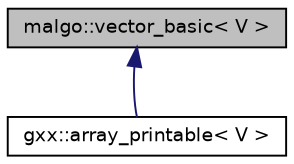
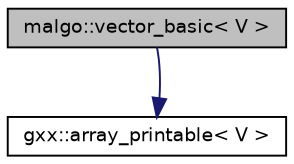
  digraph {
    node [color=black fontname=Helvetica fontsize=10 shape=record style=filled]
    n1 [fillcolor=grey75 fontcolor=black height=0.2 label="malgo::vector_basic\< V \>" width=0.4]
    n2 [fillcolor=white height=0.2 label="gxx::array_printable\< V \>" width=0.4]
-   n1 -> n2 [color=midnightblue dir=back fontname=Helvetica fontsize=10 labelfontname=Helvetica labelfontsize=10 style=solid]
+   n2 -> n1 [color=midnightblue dir=back fontname=Helvetica fontsize=10 labelfontname=Helvetica labelfontsize=10 style=solid]
  }
